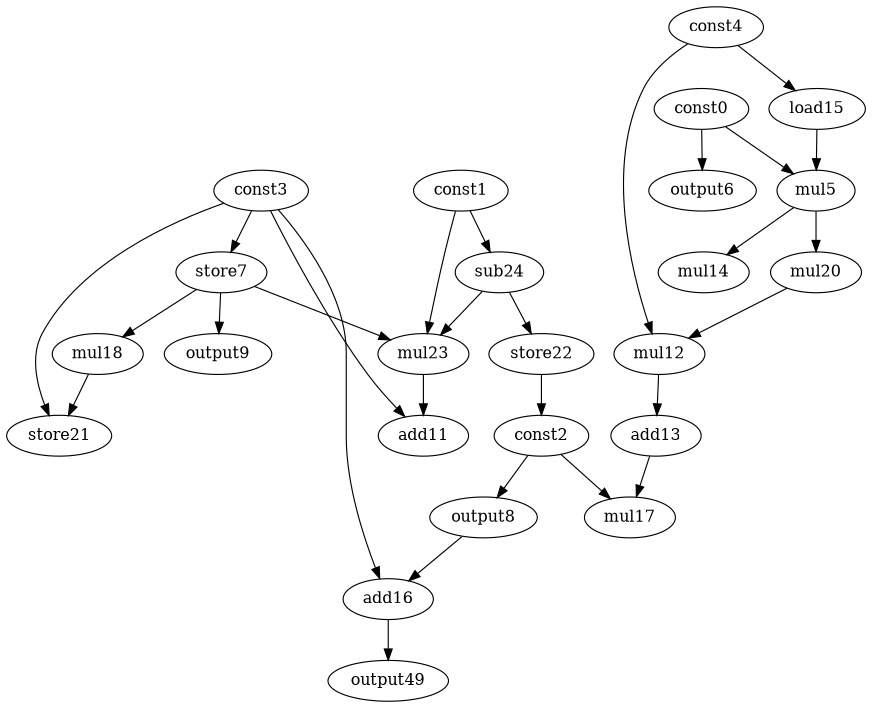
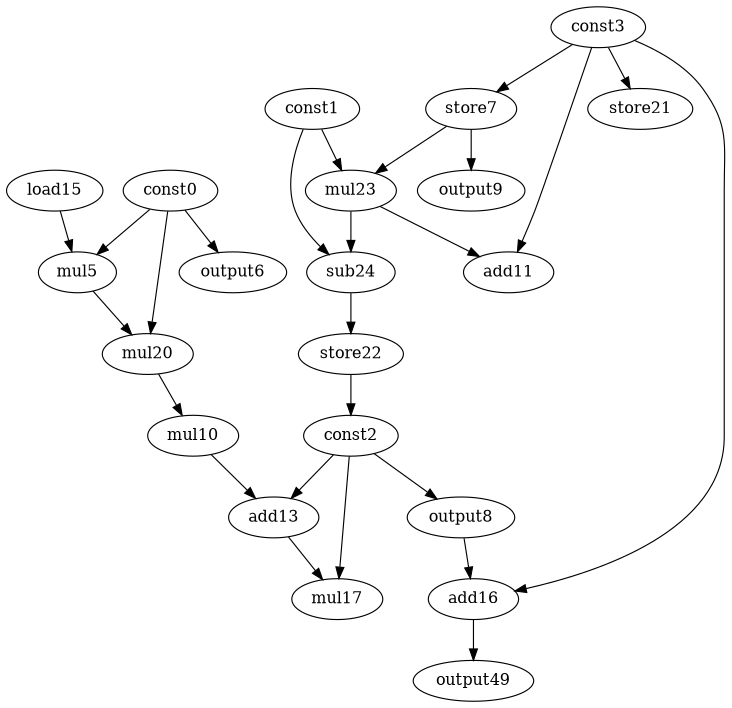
  digraph {
    node [opcode=mul]
    edge [operand=0]
    const0 [opcode=const]
    mul5
    output6 [opcode=output]
    mul20
-   mul14
-   mul10 [label=mul12]
+   mul10
    const1 [opcode=const]
    mul23
    sub24 [opcode=sub]
    add11 [opcode=add]
    store22 [opcode=store]
    const2 [opcode=const]
    output8 [opcode=output]
    add13 [opcode=add]
    mul17
    add16 [opcode=add]
    const3 [opcode=const]
    n18 [label=store7 opcode=load]
    store21 [opcode=store]
    output9 [opcode=output]
-   mul18
    n22 [label=output49 opcode=output]
-   const4 [opcode=const]
    load15 [opcode=load]
    const0 -> mul5
    const0 -> output6
+   const0 -> mul20
    mul5 -> mul20 [operand=1]
-   mul5 -> mul14 [operand=1]
    mul20 -> mul10 [operand=1]
    mul10 -> add13
    const1 -> mul23
    const1 -> sub24
-   sub24 -> mul23 [operand=1]
+   mul23 -> sub24 [operand=1]
    mul23 -> add11 [operand=1]
    sub24 -> store22
    store22 -> const2 [operand=1]
    const2 -> output8
+   const2 -> add13 [operand=1]
    const2 -> mul17
    output8 -> add16 [operand=1]
    add13 -> mul17 [operand=1]
    add16 -> n22
    const3 -> add11
    const3 -> add16
    const3 -> n18
    const3 -> store21 [operand=1]
    n18 -> mul23 [operand=1]
    n18 -> output9
-   n18 -> mul18 [operand=1]
-   mul18 -> store21
-   const4 -> mul10
-   const4 -> load15
    load15 -> mul5 [operand=1]
  }
